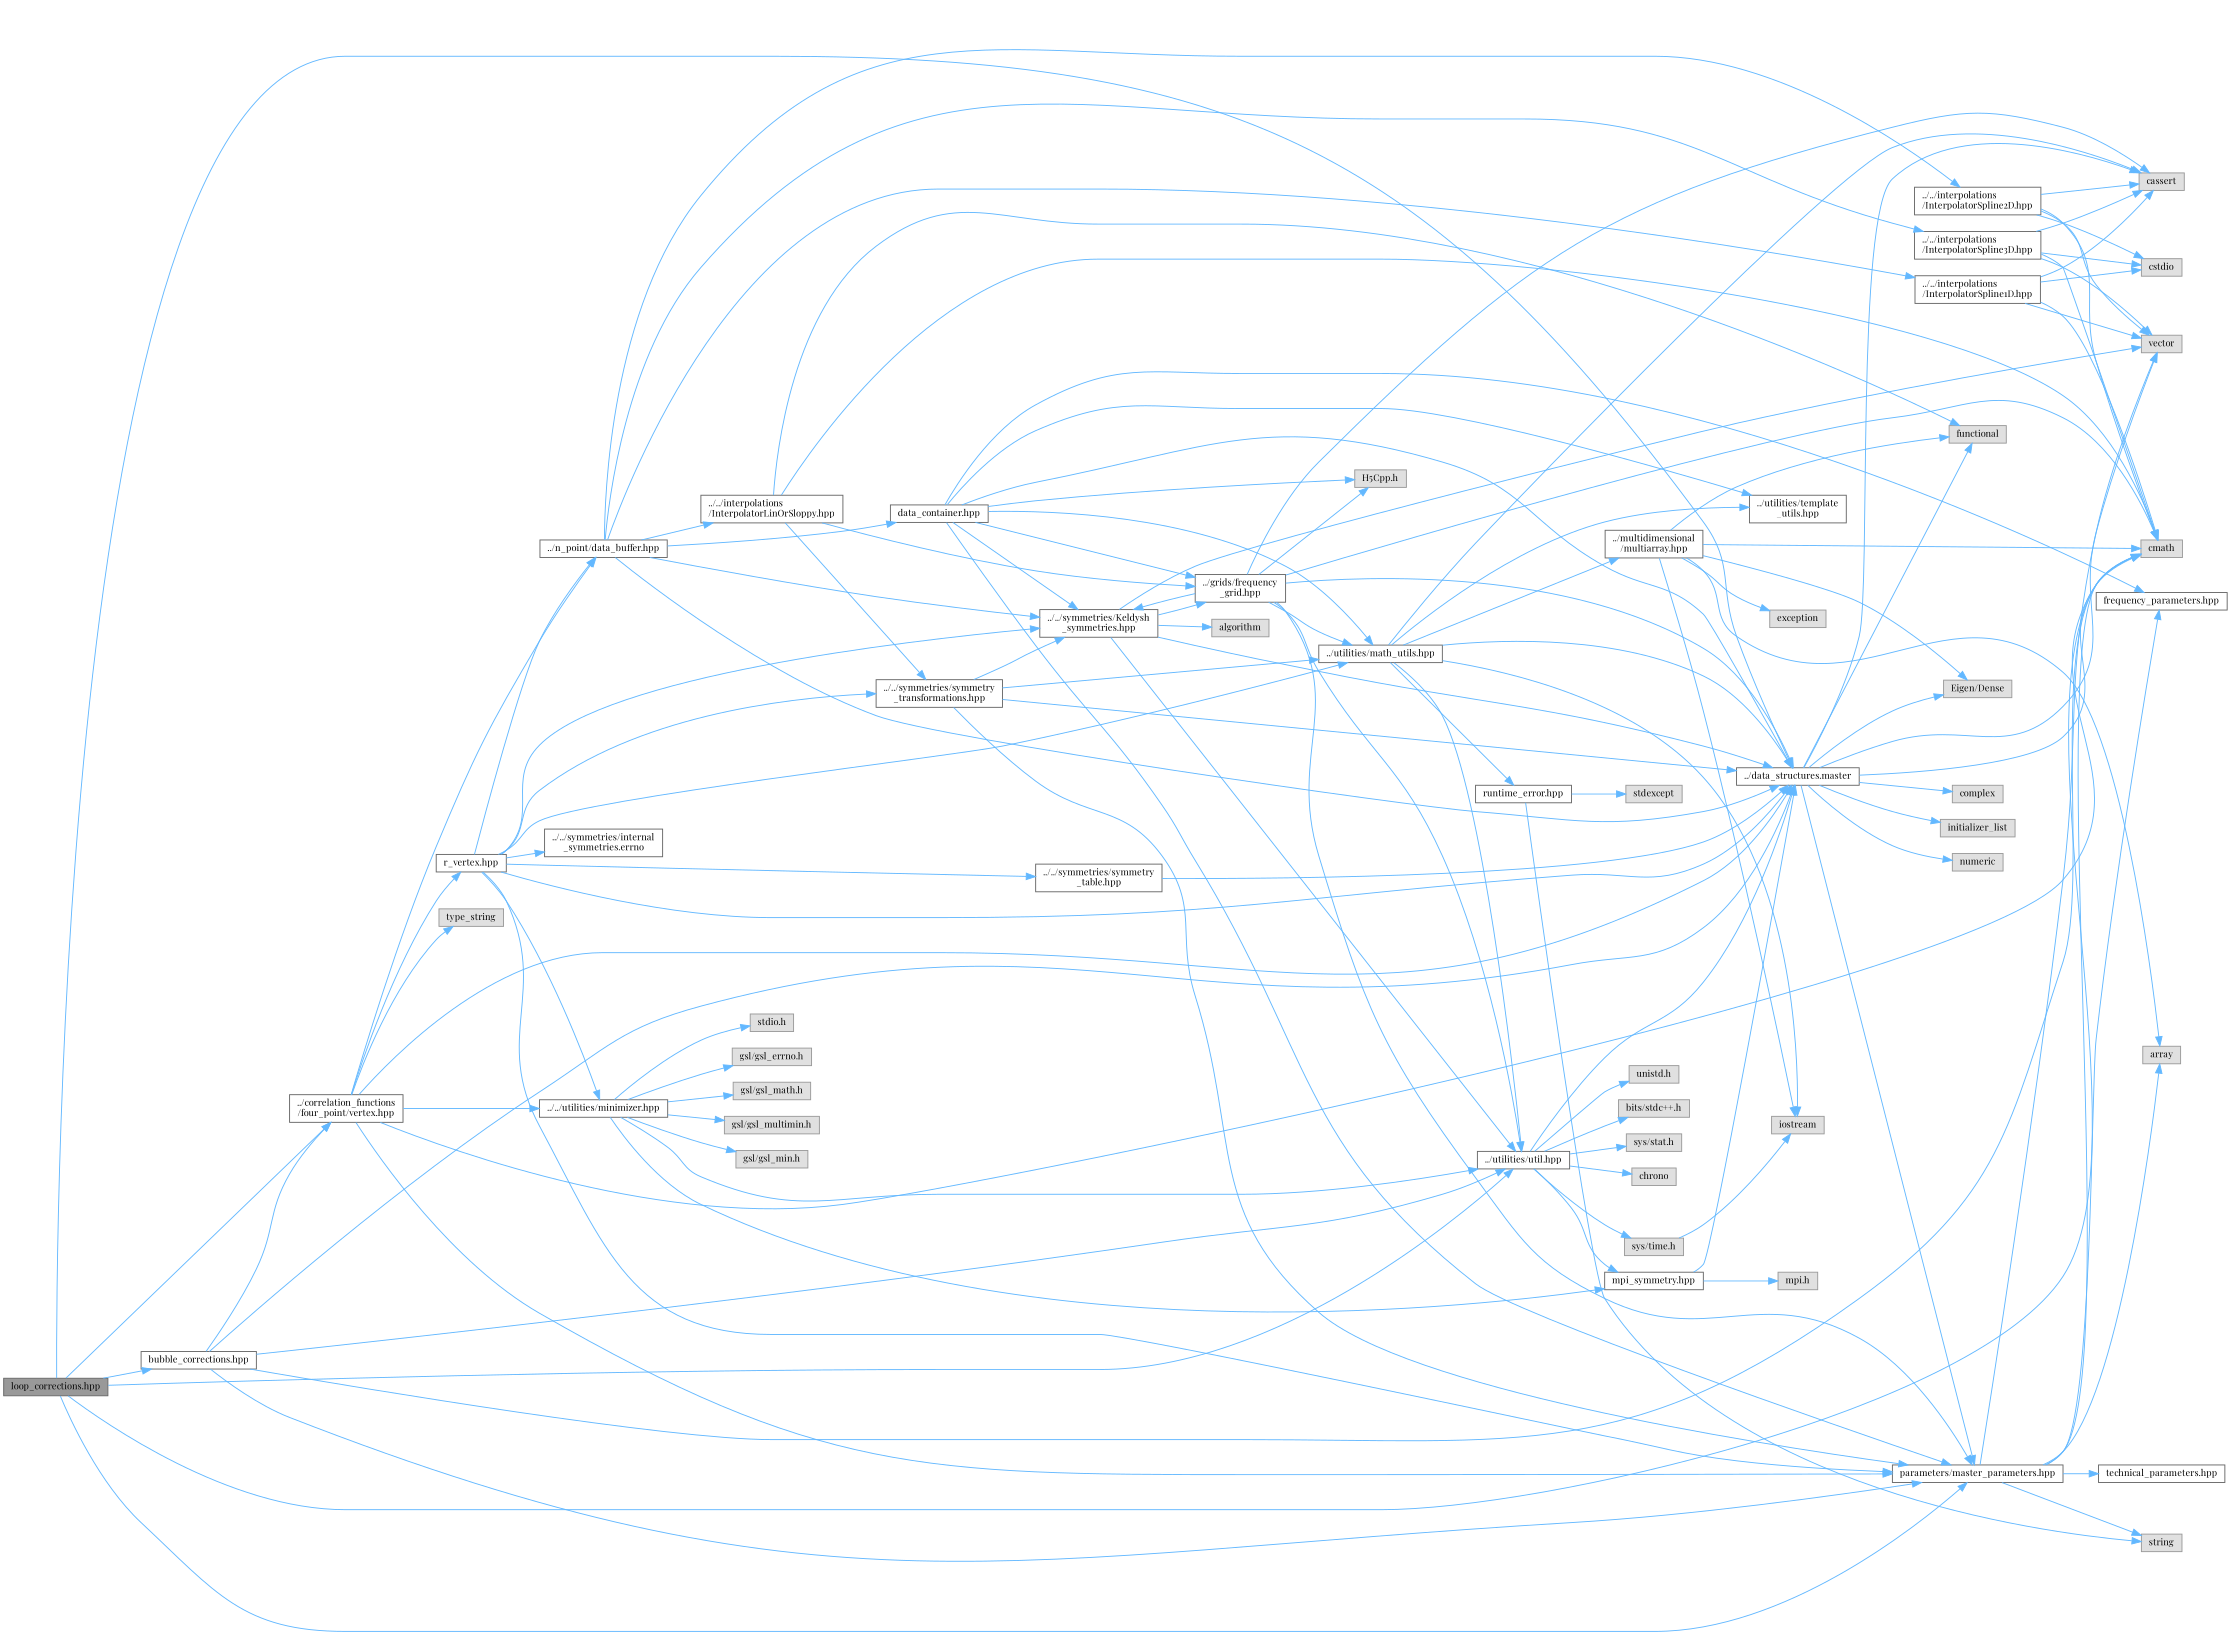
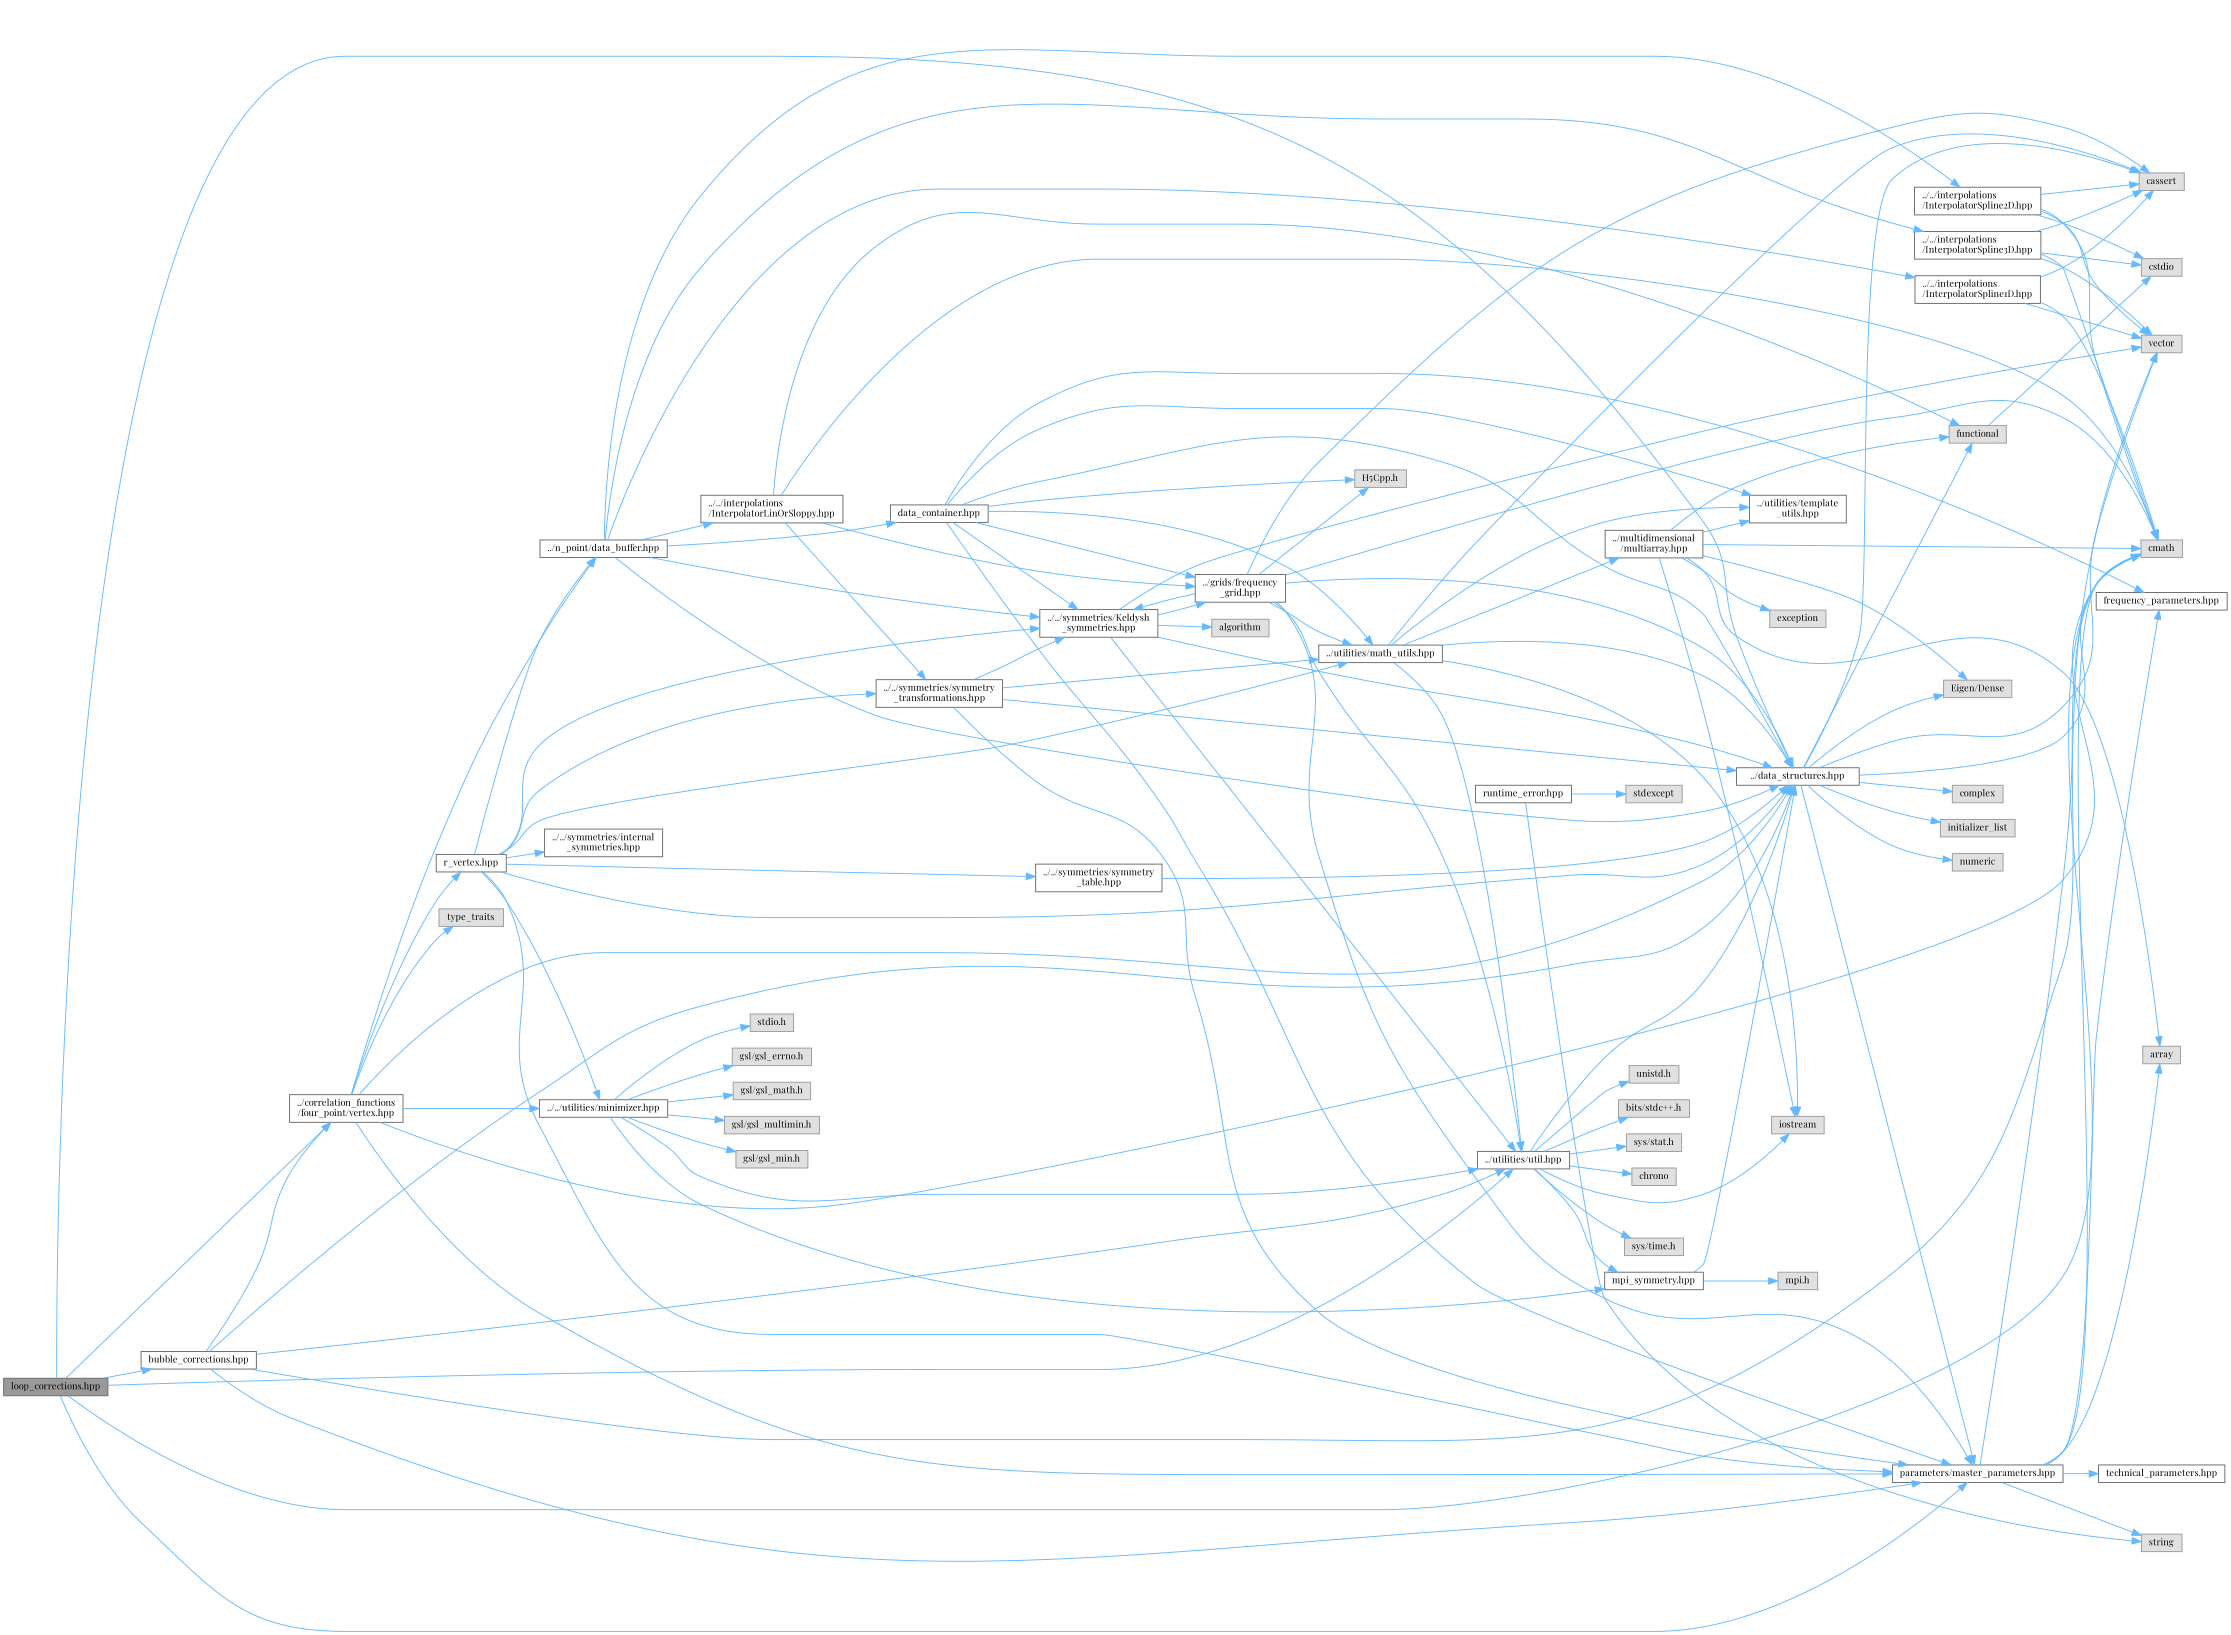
  digraph {
    fontname="Playfair Display"
    rankdir=LR
    node [color=grey60 fillcolor="#E0E0E0" fontname="Playfair Display" fontsize=10 shape=box style=filled]
    edge [color=steelblue1 fontname="Playfair Display" fontsize=10 labelfontname=Helvetica labelfontsize=10 style=solid]
    n1 [color=gray40 fillcolor=grey60 fontcolor=black height=0.2 label="loop_corrections.hpp" width=0.4]
    n2 [height=0.2 label=cmath width=0.4]
-   n3 [color=grey40 fillcolor=white height=0.2 label="../data_structures.master" width=0.4]
+   n3 [color=grey40 fillcolor=white height=0.2 label="../data_structures.hpp" width=0.4]
    n4 [color=grey40 fillcolor=white height=0.2 label="parameters/master_parameters.hpp" width=0.4]
    n5 [color=grey40 fillcolor=white height=0.2 label="../correlation_functions\l/four_point/vertex.hpp" width=0.4]
    n6 [color=grey40 fillcolor=white height=0.2 label="../utilities/util.hpp" width=0.4]
    n7 [color=grey40 fillcolor=white height=0.2 label="bubble_corrections.hpp" width=0.4]
    n8 [height=0.2 label=complex width=0.4]
    n9 [height=0.2 label=vector width=0.4]
    n10 [height=0.2 label=initializer_list width=0.4]
    n11 [height=0.2 label=functional width=0.4]
    n12 [height=0.2 label=cassert width=0.4]
    n13 [height=0.2 label=numeric width=0.4]
    n14 [height=0.2 label="Eigen/Dense" width=0.4]
    n15 [height=0.2 label=string width=0.4]
    n16 [height=0.2 label=array width=0.4]
    n17 [color=grey40 fillcolor=white height=0.2 label="frequency_parameters.hpp" width=0.4]
    n18 [color=grey40 fillcolor=white height=0.2 label="technical_parameters.hpp" width=0.4]
-   n19 [height=0.2 label=type_string width=0.4]
+   n19 [height=0.2 label=type_traits width=0.4]
    n20 [color=grey40 fillcolor=white height=0.2 label="r_vertex.hpp" width=0.4]
    n21 [color=grey40 fillcolor=white height=0.2 label="../../utilities/minimizer.hpp" width=0.4]
    n22 [color=grey40 fillcolor=white height=0.2 label="../n_point/data_buffer.hpp" width=0.4]
    n23 [height=0.2 label="sys/time.h" width=0.4]
    n24 [height=0.2 label=chrono width=0.4]
    n25 [height=0.2 label="unistd.h" width=0.4]
    n26 [height=0.2 label=iostream width=0.4]
    n27 [height=0.2 label="bits/stdc++.h" width=0.4]
    n28 [height=0.2 label="sys/stat.h" width=0.4]
    n29 [color=grey40 fillcolor=white height=0.2 label="mpi_symmetry.hpp" width=0.4]
    n30 [color=grey40 fillcolor=white height=0.2 label="../../symmetries/Keldysh\l_symmetries.hpp" width=0.4]
    n31 [color=grey40 fillcolor=white height=0.2 label="../utilities/math_utils.hpp" width=0.4]
-   n32 [color=grey40 fillcolor=white height=0.2 label="../../symmetries/internal\l_symmetries.errno" width=0.4]
+   n32 [color=grey40 fillcolor=white height=0.2 label="../../symmetries/internal\l_symmetries.hpp" width=0.4]
    n33 [color=grey40 fillcolor=white height=0.2 label="../../symmetries/symmetry\l_transformations.hpp" width=0.4]
    n34 [color=grey40 fillcolor=white height=0.2 label="../../symmetries/symmetry\l_table.hpp" width=0.4]
    n35 [height=0.2 label="stdio.h" width=0.4]
    n36 [height=0.2 label="gsl/gsl_errno.h" width=0.4]
    n37 [height=0.2 label="gsl/gsl_math.h" width=0.4]
    n38 [height=0.2 label="gsl/gsl_min.h" width=0.4]
    n39 [height=0.2 label="gsl/gsl_multimin.h" width=0.4]
    n40 [color=grey40 fillcolor=white height=0.2 label="data_container.hpp" width=0.4]
    n41 [color=grey40 fillcolor=white height=0.2 label="../../interpolations\l/InterpolatorLinOrSloppy.hpp" width=0.4]
    n42 [color=grey40 fillcolor=white height=0.2 label="../../interpolations\l/InterpolatorSpline1D.hpp" width=0.4]
    n43 [color=grey40 fillcolor=white height=0.2 label="../../interpolations\l/InterpolatorSpline2D.hpp" width=0.4]
    n44 [color=grey40 fillcolor=white height=0.2 label="../../interpolations\l/InterpolatorSpline3D.hpp" width=0.4]
    n45 [height=0.2 label=algorithm width=0.4]
    n46 [color=grey40 fillcolor=white height=0.2 label="../grids/frequency\l_grid.hpp" width=0.4]
    n47 [color=grey40 fillcolor=white height=0.2 label="../multidimensional\l/multiarray.hpp" width=0.4]
    n48 [color=grey40 fillcolor=white height=0.2 label="../utilities/template\l_utils.hpp" width=0.4]
    n49 [color=grey40 fillcolor=white height=0.2 label="runtime_error.hpp" width=0.4]
    n50 [height=0.2 label="H5Cpp.h" width=0.4]
    n51 [height=0.2 label="mpi.h" width=0.4]
    n52 [height=0.2 label=exception width=0.4]
    n53 [height=0.2 label=stdexcept width=0.4]
    n54 [height=0.2 label=cstdio width=0.4]
    n1 -> n2
    n1 -> n3
    n1 -> n4
    n1 -> n5
    n1 -> n6
    n1 -> n7
    n3 -> n2
    n3 -> n4
    n3 -> n8
    n3 -> n9
    n3 -> n10
    n3 -> n11
    n3 -> n12
    n3 -> n13
    n3 -> n14
    n4 -> n2
    n4 -> n9
    n4 -> n15
    n4 -> n16
    n4 -> n17
    n4 -> n18
    n5 -> n2
    n5 -> n3
    n5 -> n4
    n5 -> n19
    n5 -> n20
    n5 -> n21
    n5 -> n22
    n6 -> n3
    n6 -> n23
    n6 -> n24
    n6 -> n25
-   n23 -> n26
+   n6 -> n26
    n6 -> n27
    n6 -> n28
    n6 -> n29
    n7 -> n2
    n7 -> n3
    n7 -> n4
    n7 -> n5
    n7 -> n6
    n20 -> n3
    n20 -> n4
    n20 -> n21
    n20 -> n22
    n20 -> n30
    n20 -> n31
    n20 -> n32
    n20 -> n33
    n20 -> n34
    n21 -> n6
    n21 -> n29
    n21 -> n35
    n21 -> n36
    n21 -> n37
    n21 -> n38
    n21 -> n39
    n22 -> n3
    n22 -> n30
    n22 -> n40
    n22 -> n41
    n22 -> n42
    n22 -> n43
    n22 -> n44
    n29 -> n3
    n29 -> n51
    n30 -> n3
    n30 -> n6
    n30 -> n9
    n30 -> n45
    n30 -> n46
    n31 -> n3
    n31 -> n6
    n31 -> n12
    n31 -> n26
    n31 -> n47
    n31 -> n48
-   n31 -> n49
    n33 -> n3
    n33 -> n4
    n33 -> n30
    n33 -> n31
    n34 -> n3
    n40 -> n3
    n40 -> n4
    n40 -> n17
    n40 -> n30
    n40 -> n31
    n40 -> n46
    n40 -> n48
    n40 -> n50
    n41 -> n2
    n41 -> n11
    n41 -> n33
    n41 -> n46
    n42 -> n2
    n42 -> n9
    n42 -> n12
-   n42 -> n54
+   n11 -> n54
    n43 -> n2
    n43 -> n9
    n43 -> n12
    n43 -> n54
    n44 -> n2
    n44 -> n9
    n44 -> n12
    n44 -> n54
    n46 -> n2
    n46 -> n3
    n46 -> n4
    n46 -> n6
    n46 -> n12
    n46 -> n30
    n46 -> n31
    n46 -> n50
    n47 -> n2
    n47 -> n11
    n47 -> n14
    n47 -> n16
    n47 -> n26
+   n47 -> n48
    n47 -> n52
    n49 -> n15
    n49 -> n53
  }
